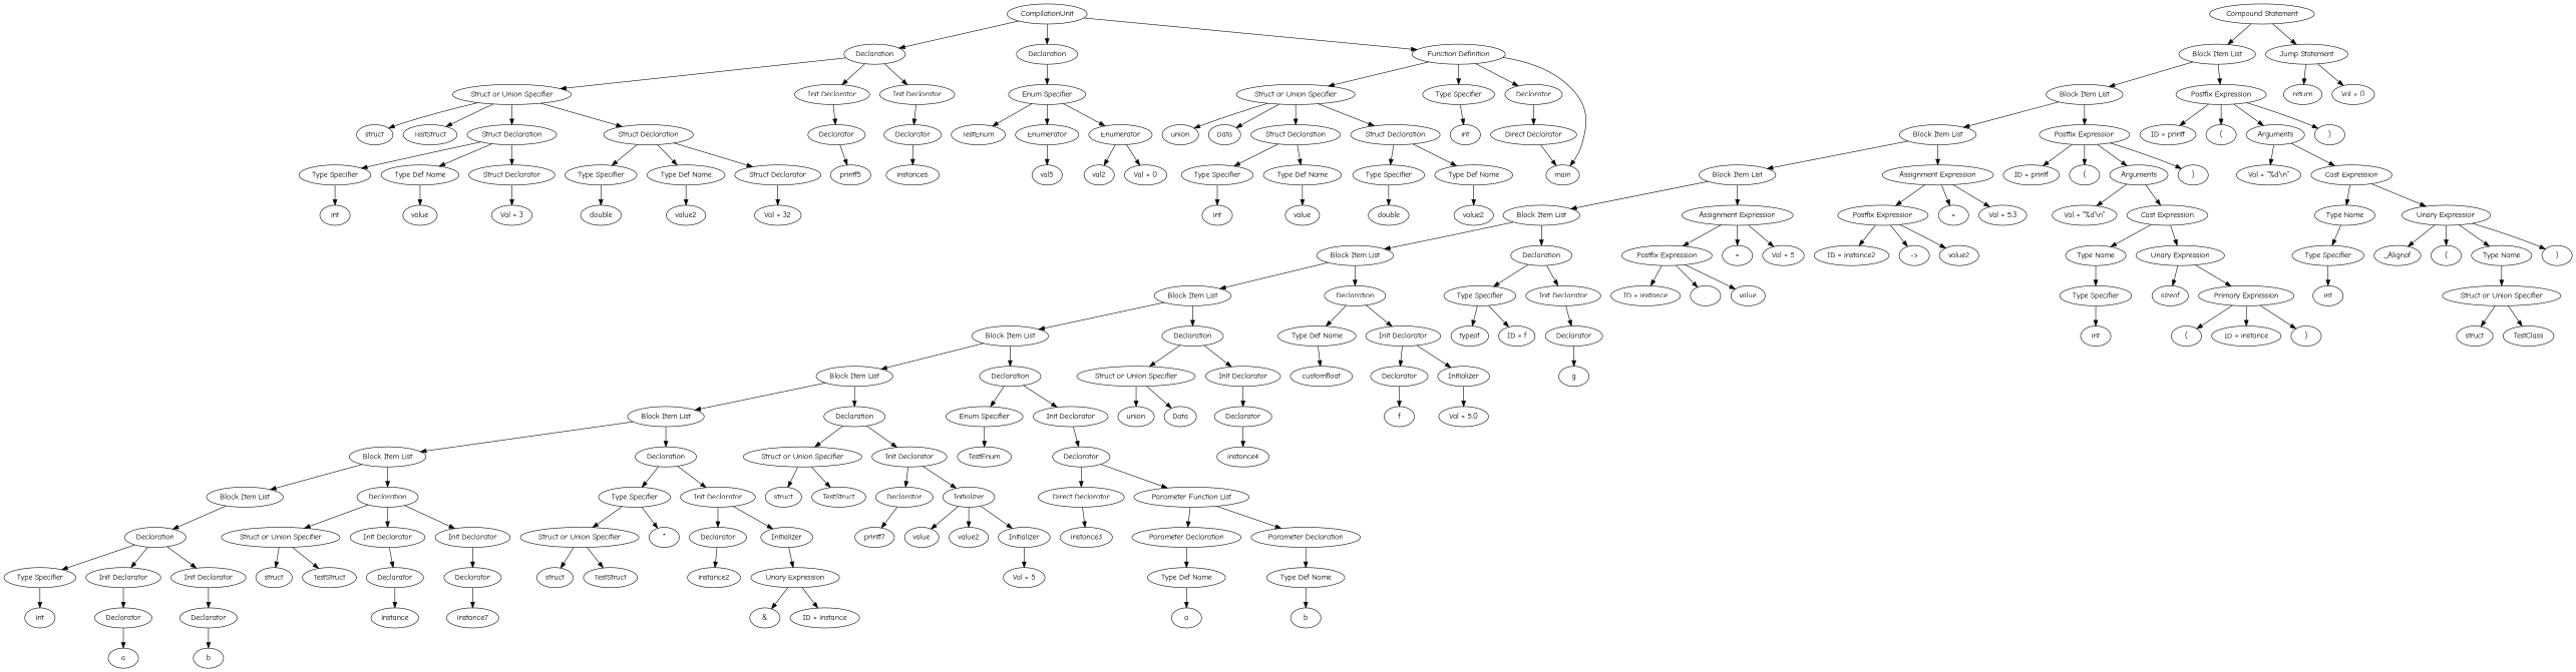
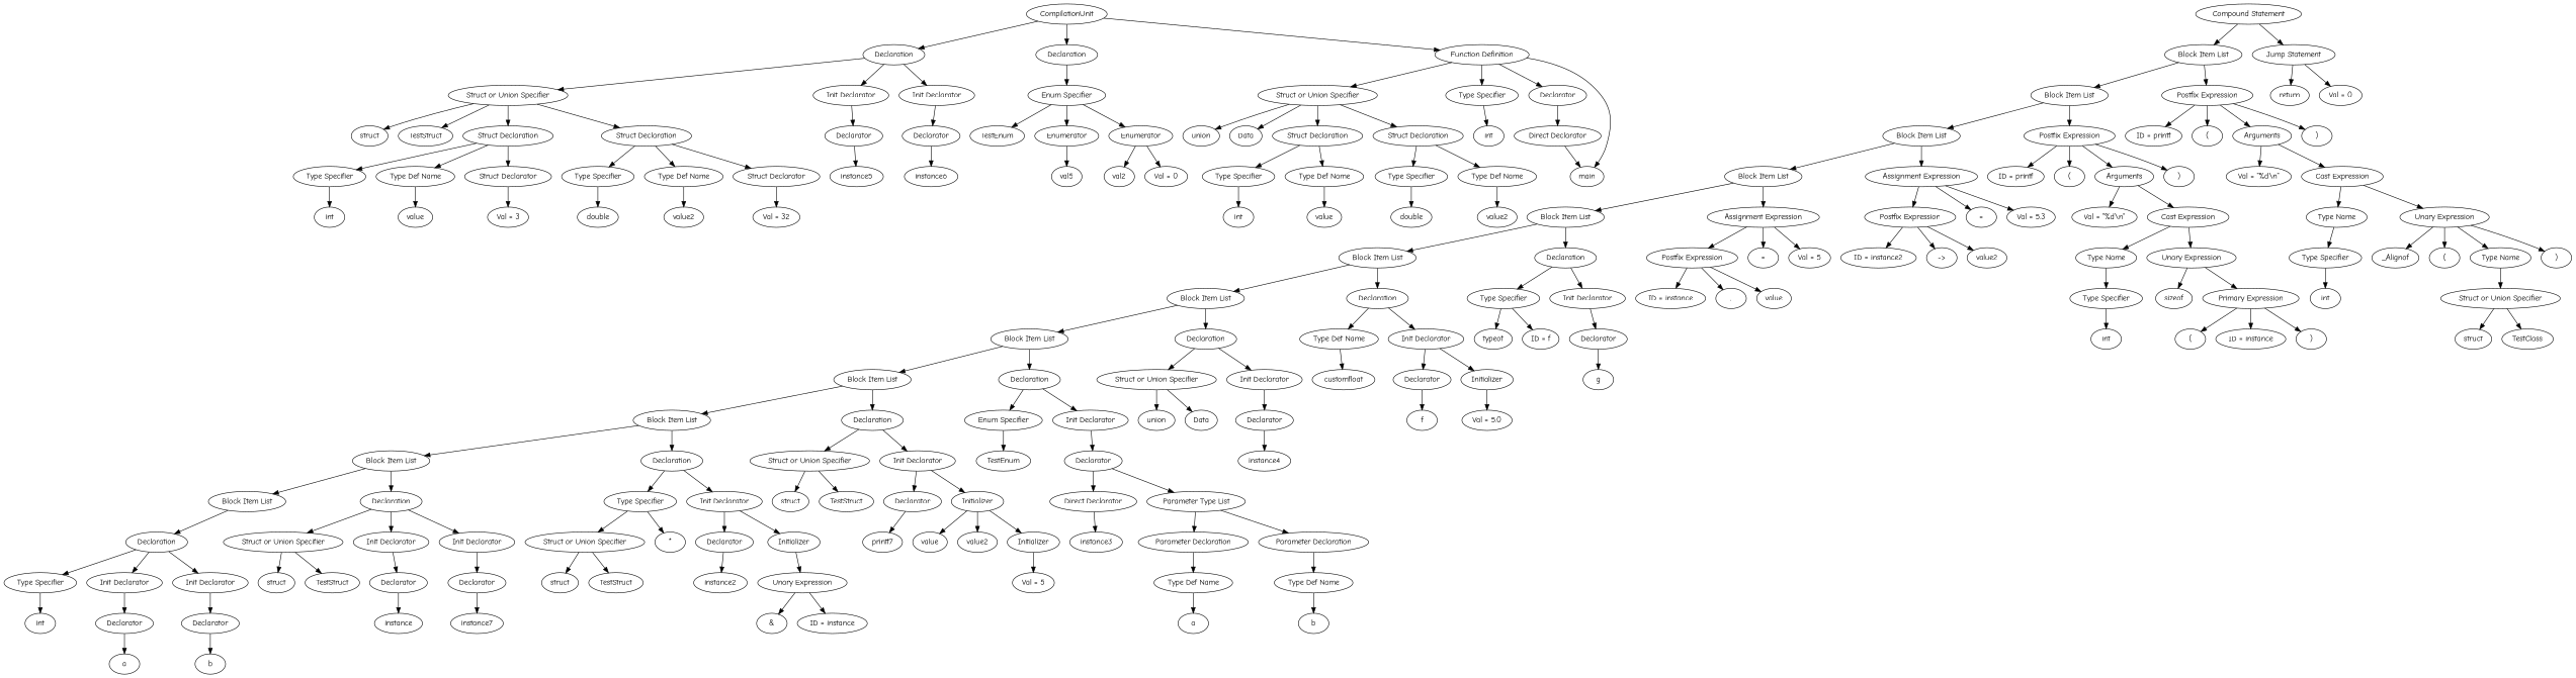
  digraph {
    fontname="Comic Neue"
    node [fontname="Comic Neue"]
    edge [fontname="Comic Neue"]
    n1 [label=CompilationUnit]
    n2 [label=Declaration]
    n3 [label=Declaration]
    n4 [label="Function Definition"]
    n5 [label="Struct or Union Specifier"]
    n6 [label="Init Declarator"]
    n7 [label="Init Declarator"]
    n8 [label="Enum Specifier"]
    n9 [label="Struct or Union Specifier"]
    n10 [label="Type Specifier"]
    n11 [label=Declarator]
    n12 [label=main]
    n13 [label=struct]
    n14 [label=TestStruct]
    n15 [label="Struct Declaration"]
    n16 [label="Struct Declaration"]
    n17 [label=Declarator]
    n18 [label=Declarator]
    n19 [label="Type Specifier"]
    n20 [label="Type Def Name"]
    n21 [label="Struct Declarator"]
    n22 [label="Type Specifier"]
    n23 [label="Type Def Name"]
    n24 [label="Struct Declarator"]
    n25 [label=int]
    n26 [label=value]
    n27 [label="Val = 3"]
    n28 [label=double]
    n29 [label=value2]
    n30 [label="Val = 32"]
-   n31 [label=printf5]
+   n31 [label=instance5]
    n32 [label=instance6]
    n33 [label=TestEnum]
    n34 [label=Enumerator]
    n35 [label=Enumerator]
    n36 [label=val5]
    n37 [label=val2]
    n38 [label="Val = 0"]
    n39 [label=union]
    n40 [label=Data]
    n41 [label="Struct Declaration"]
    n42 [label="Struct Declaration"]
    n43 [label=int]
    n44 [label="Direct Declarator"]
    n45 [label="Compound Statement"]
    n46 [label="Block Item List"]
    n47 [label="Jump Statement"]
    n48 [label="Type Specifier"]
    n49 [label="Type Def Name"]
    n50 [label="Type Specifier"]
    n51 [label="Type Def Name"]
    n52 [label=int]
    n53 [label=value]
    n54 [label=double]
    n55 [label=value2]
    n56 [label="Block Item List"]
    n57 [label="Postfix Expression"]
    n58 [label=return]
    n59 [label="Val = 0"]
    n60 [label="Block Item List"]
    n61 [label="Postfix Expression"]
    n62 [label="ID = printf"]
    n63 [label="("]
    n64 [label=Arguments]
    n65 [label=")"]
    n66 [label="Block Item List"]
    n67 [label="Assignment Expression"]
    n68 [label="ID = printf"]
    n69 [label="("]
    n70 [label=Arguments]
    n71 [label=")"]
    n72 [label="Block Item List"]
    n73 [label="Assignment Expression"]
    n74 [label="Postfix Expression"]
    n75 [label="="]
    n76 [label="Val = 5.3"]
    n77 [label="Block Item List"]
    n78 [label=Declaration]
    n79 [label="Postfix Expression"]
    n80 [label="="]
    n81 [label="Val = 5"]
    n82 [label="Block Item List"]
    n83 [label=Declaration]
    n84 [label="Type Specifier"]
    n85 [label="Init Declarator"]
    n86 [label="Block Item List"]
    n87 [label=Declaration]
    n88 [label="Type Def Name"]
    n89 [label="Init Declarator"]
    n90 [label="Block Item List"]
    n91 [label=Declaration]
    n92 [label="Struct or Union Specifier"]
    n93 [label="Init Declarator"]
    n94 [label="Block Item List"]
    n95 [label=Declaration]
    n96 [label="Enum Specifier"]
    n97 [label="Init Declarator"]
    n98 [label="Block Item List"]
    n99 [label=Declaration]
    n100 [label="Struct or Union Specifier"]
    n101 [label="Init Declarator"]
    n102 [label="Block Item List"]
    n103 [label=Declaration]
    n104 [label="Type Specifier"]
    n105 [label="Init Declarator"]
    n106 [label=Declaration]
    n107 [label="Struct or Union Specifier"]
    n108 [label="Init Declarator"]
    n109 [label="Init Declarator"]
    n110 [label="Type Specifier"]
    n111 [label="Init Declarator"]
    n112 [label="Init Declarator"]
    n113 [label=int]
    n114 [label=Declarator]
    n115 [label=Declarator]
    n116 [label=a]
    n117 [label=b]
    n118 [label=struct]
    n119 [label=TestStruct]
    n120 [label=Declarator]
    n121 [label=Declarator]
    n122 [label=instance]
    n123 [label=instance7]
    n124 [label="Struct or Union Specifier"]
    n125 [label="*"]
    n126 [label=Declarator]
    n127 [label=Initializer]
    n128 [label=struct]
    n129 [label=TestStruct]
    n130 [label=instance2]
    n131 [label="Unary Expression"]
    n132 [label="&"]
    n133 [label="ID = instance"]
    n134 [label=struct]
    n135 [label=TestStruct]
    n136 [label=Declarator]
    n137 [label=Initializer]
    n138 [label=printf7]
    n139 [label=value]
    n140 [label=value2]
    n141 [label=Initializer]
    n142 [label="Val = 5"]
    n143 [label=TestEnum]
    n144 [label=Declarator]
    n145 [label="Direct Declarator"]
-   n146 [label="Parameter Function List"]
+   n146 [label="Parameter Type List"]
    n147 [label=instance3]
    n148 [label="Parameter Declaration"]
    n149 [label="Parameter Declaration"]
    n150 [label="Type Def Name"]
    n151 [label="Type Def Name"]
    n152 [label=a]
    n153 [label=b]
    n154 [label=union]
    n155 [label=Data]
    n156 [label=Declarator]
    n157 [label=instance4]
    n158 [label=customfloat]
    n159 [label=Declarator]
    n160 [label=Initializer]
    n161 [label=f]
    n162 [label="Val = 5.0"]
    n163 [label=typeof]
    n164 [label="ID = f"]
    n165 [label=Declarator]
    n166 [label=g]
    n167 [label="ID = instance"]
    n168 [label="."]
    n169 [label=value]
    n170 [label="ID = instance2"]
    n171 [label="->"]
    n172 [label=value2]
    n173 [label="Val = \"%d\\n\""]
    n174 [label="Cast Expression"]
    n175 [label="Type Name"]
    n176 [label="Unary Expression"]
    n177 [label="Type Specifier"]
    n178 [label=sizeof]
    n179 [label="Primary Expression"]
    n180 [label=int]
    n181 [label="("]
    n182 [label="ID = instance"]
    n183 [label=")"]
    n184 [label="Val = \"%d\\n\""]
    n185 [label="Cast Expression"]
    n186 [label="Type Name"]
    n187 [label="Unary Expression"]
    n188 [label="Type Specifier"]
    n189 [label=_Alignof]
    n190 [label="("]
    n191 [label="Type Name"]
    n192 [label=")"]
    n193 [label=int]
    n194 [label="Struct or Union Specifier"]
    n195 [label=struct]
    n196 [label=TestClass]
    n1 -> n2
    n1 -> n3
    n1 -> n4
    n2 -> n5
    n2 -> n6
    n2 -> n7
    n3 -> n8
    n4 -> n9
    n4 -> n10
    n4 -> n11
    n4 -> n12
    n5 -> n13
    n5 -> n14
    n5 -> n15
    n5 -> n16
    n6 -> n17
    n7 -> n18
    n8 -> n33
    n8 -> n34
    n8 -> n35
    n9 -> n39
    n9 -> n40
    n9 -> n41
    n9 -> n42
    n10 -> n43
    n11 -> n44
    n15 -> n19
    n15 -> n20
    n15 -> n21
    n16 -> n22
    n16 -> n23
    n16 -> n24
    n17 -> n31
    n18 -> n32
    n19 -> n25
    n20 -> n26
    n21 -> n27
    n22 -> n28
    n23 -> n29
    n24 -> n30
    n34 -> n36
    n35 -> n37
    n35 -> n38
    n41 -> n48
    n41 -> n49
    n42 -> n50
    n42 -> n51
    n44 -> n12
    n45 -> n46
    n45 -> n47
    n46 -> n56
    n46 -> n57
    n47 -> n58
    n47 -> n59
    n48 -> n52
    n49 -> n53
    n50 -> n54
    n51 -> n55
    n56 -> n60
    n56 -> n61
    n57 -> n62
    n57 -> n63
    n57 -> n64
    n57 -> n65
    n60 -> n66
    n60 -> n67
    n61 -> n68
    n61 -> n69
    n61 -> n70
    n61 -> n71
    n64 -> n184
    n64 -> n185
    n66 -> n72
    n66 -> n73
    n67 -> n74
    n67 -> n75
    n67 -> n76
    n70 -> n173
    n70 -> n174
    n72 -> n77
    n72 -> n78
    n73 -> n79
    n73 -> n80
    n73 -> n81
    n74 -> n170
    n74 -> n171
    n74 -> n172
    n77 -> n82
    n77 -> n83
    n78 -> n84
    n78 -> n85
    n79 -> n167
    n79 -> n168
    n79 -> n169
    n82 -> n86
    n82 -> n87
    n83 -> n88
    n83 -> n89
    n84 -> n163
    n84 -> n164
    n85 -> n165
    n86 -> n90
    n86 -> n91
    n87 -> n92
    n87 -> n93
    n88 -> n158
    n89 -> n159
    n89 -> n160
    n90 -> n94
    n90 -> n95
    n91 -> n96
    n91 -> n97
    n92 -> n154
    n92 -> n155
    n93 -> n156
    n94 -> n98
    n94 -> n99
    n95 -> n100
    n95 -> n101
    n96 -> n143
    n97 -> n144
    n98 -> n102
    n98 -> n103
    n99 -> n104
    n99 -> n105
    n100 -> n134
    n100 -> n135
    n101 -> n136
    n101 -> n137
    n102 -> n106
    n103 -> n107
    n103 -> n108
    n103 -> n109
    n104 -> n124
    n104 -> n125
    n105 -> n126
    n105 -> n127
    n106 -> n110
    n106 -> n111
    n106 -> n112
    n107 -> n118
    n107 -> n119
    n108 -> n120
    n109 -> n121
    n110 -> n113
    n111 -> n114
    n112 -> n115
    n114 -> n116
    n115 -> n117
    n120 -> n122
    n121 -> n123
    n124 -> n128
    n124 -> n129
    n126 -> n130
    n127 -> n131
    n131 -> n132
    n131 -> n133
    n136 -> n138
    n137 -> n139
    n137 -> n140
    n137 -> n141
    n141 -> n142
    n144 -> n145
    n144 -> n146
    n145 -> n147
    n146 -> n148
    n146 -> n149
    n148 -> n150
    n149 -> n151
    n150 -> n152
    n151 -> n153
    n156 -> n157
    n159 -> n161
    n160 -> n162
    n165 -> n166
    n174 -> n175
    n174 -> n176
    n175 -> n177
    n176 -> n178
    n176 -> n179
    n177 -> n180
    n179 -> n181
    n179 -> n182
    n179 -> n183
    n185 -> n186
    n185 -> n187
    n186 -> n188
    n187 -> n189
    n187 -> n190
    n187 -> n191
    n187 -> n192
    n188 -> n193
    n191 -> n194
    n194 -> n195
    n194 -> n196
  }
